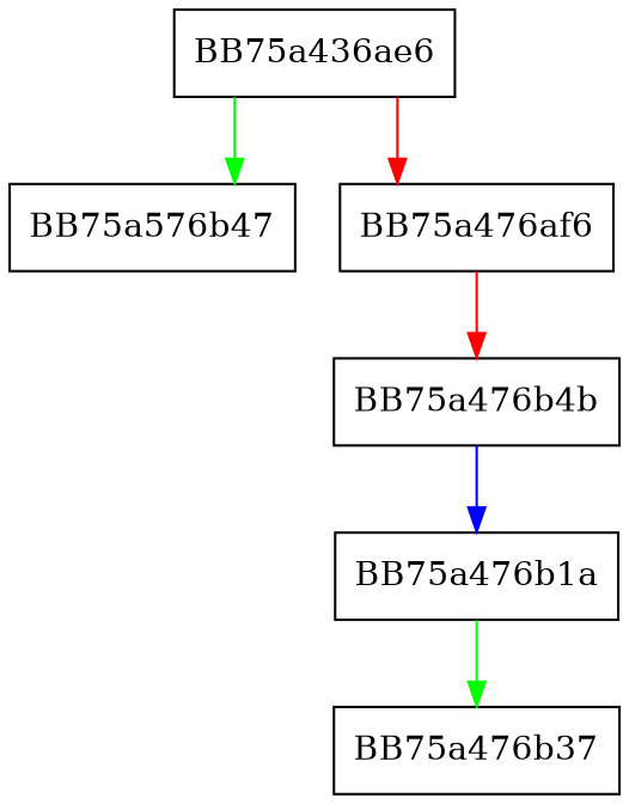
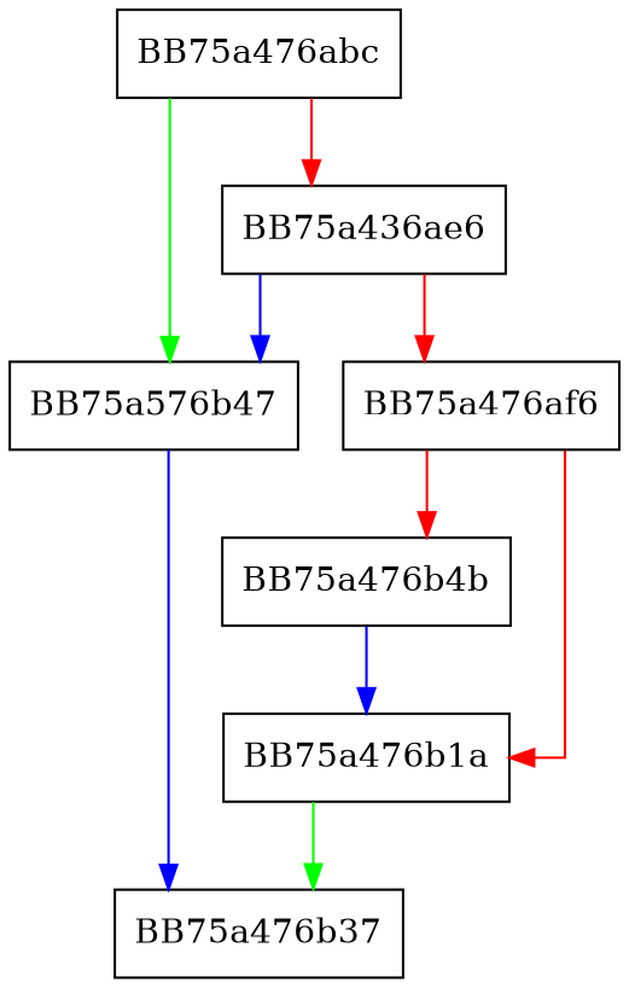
  digraph {
    splines=ortho
    node [shape=box]
    edge [color=red]
    n1 [label=BB75a576b47]
+   BB75a476abc
    n3 [label=BB75a436ae6]
    BB75a476b37
    BB75a476af6
    BB75a476b4b
    BB75a476b1a
-   n3 -> n1 [color=green]
+   n1 -> BB75a476b37 [color=blue]
+   BB75a476abc -> n1 [color=green]
+   BB75a476abc -> n3
+   n3 -> n1 [color=blue]
    n3 -> BB75a476af6
    BB75a476af6 -> BB75a476b4b
+   BB75a476af6 -> BB75a476b1a
    BB75a476b4b -> BB75a476b1a [color=blue]
    BB75a476b1a -> BB75a476b37 [color=green]
  }
